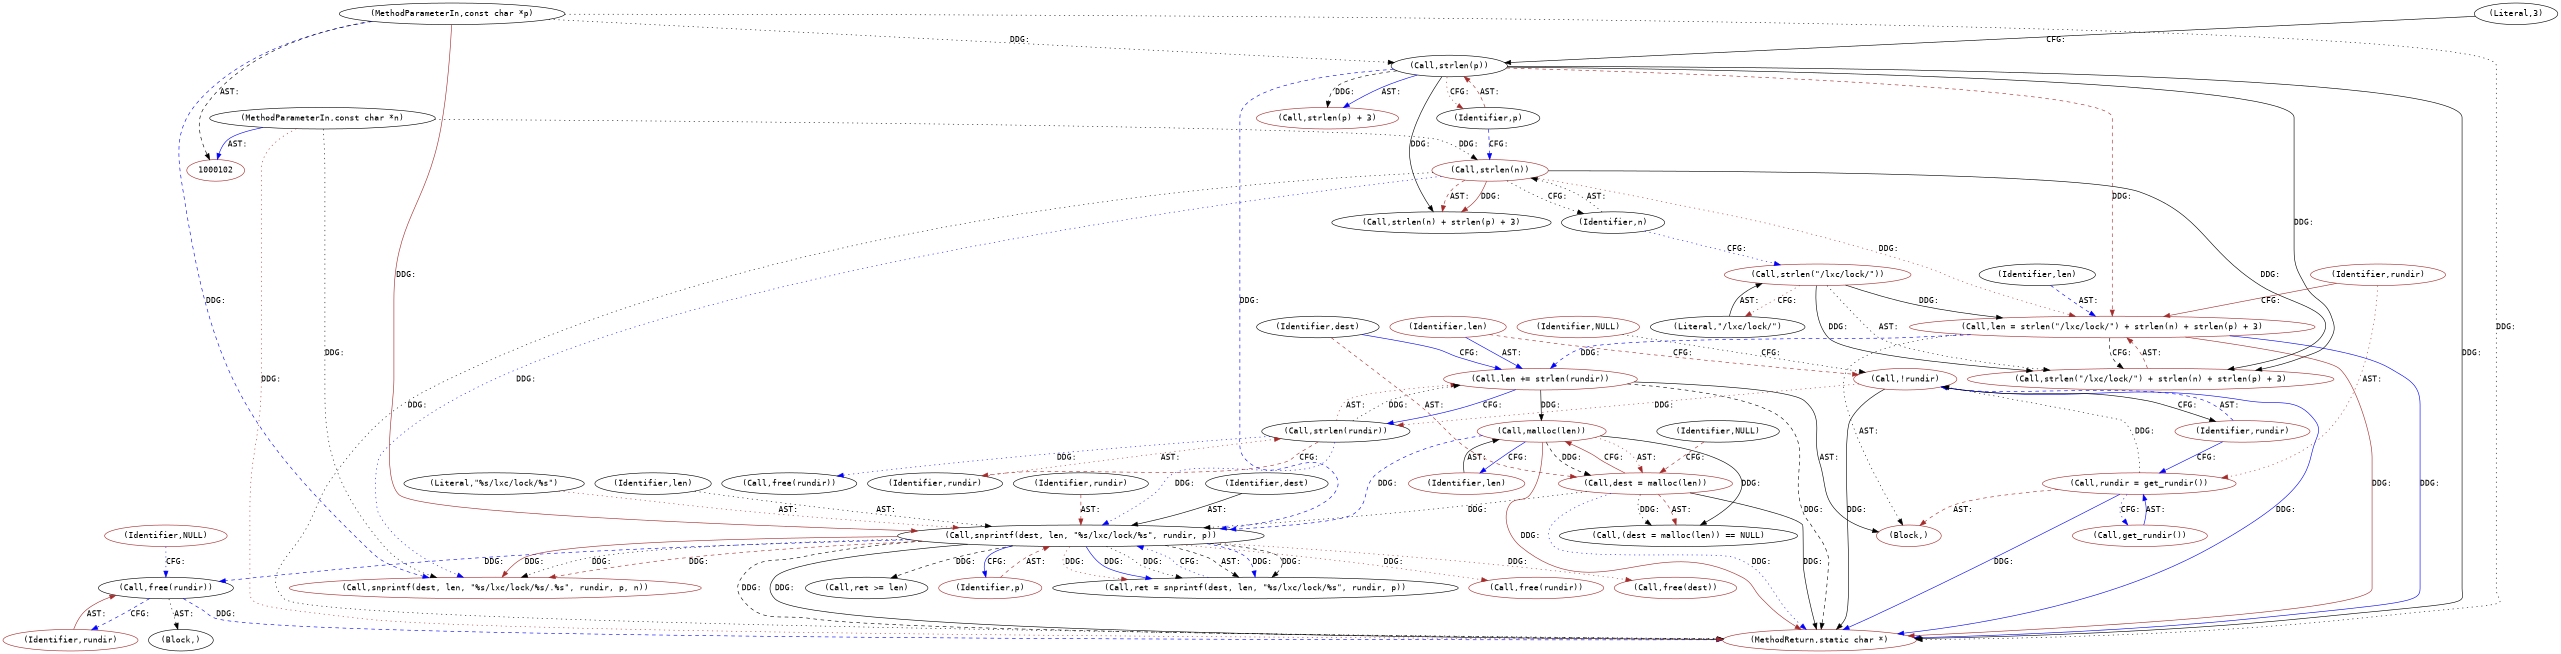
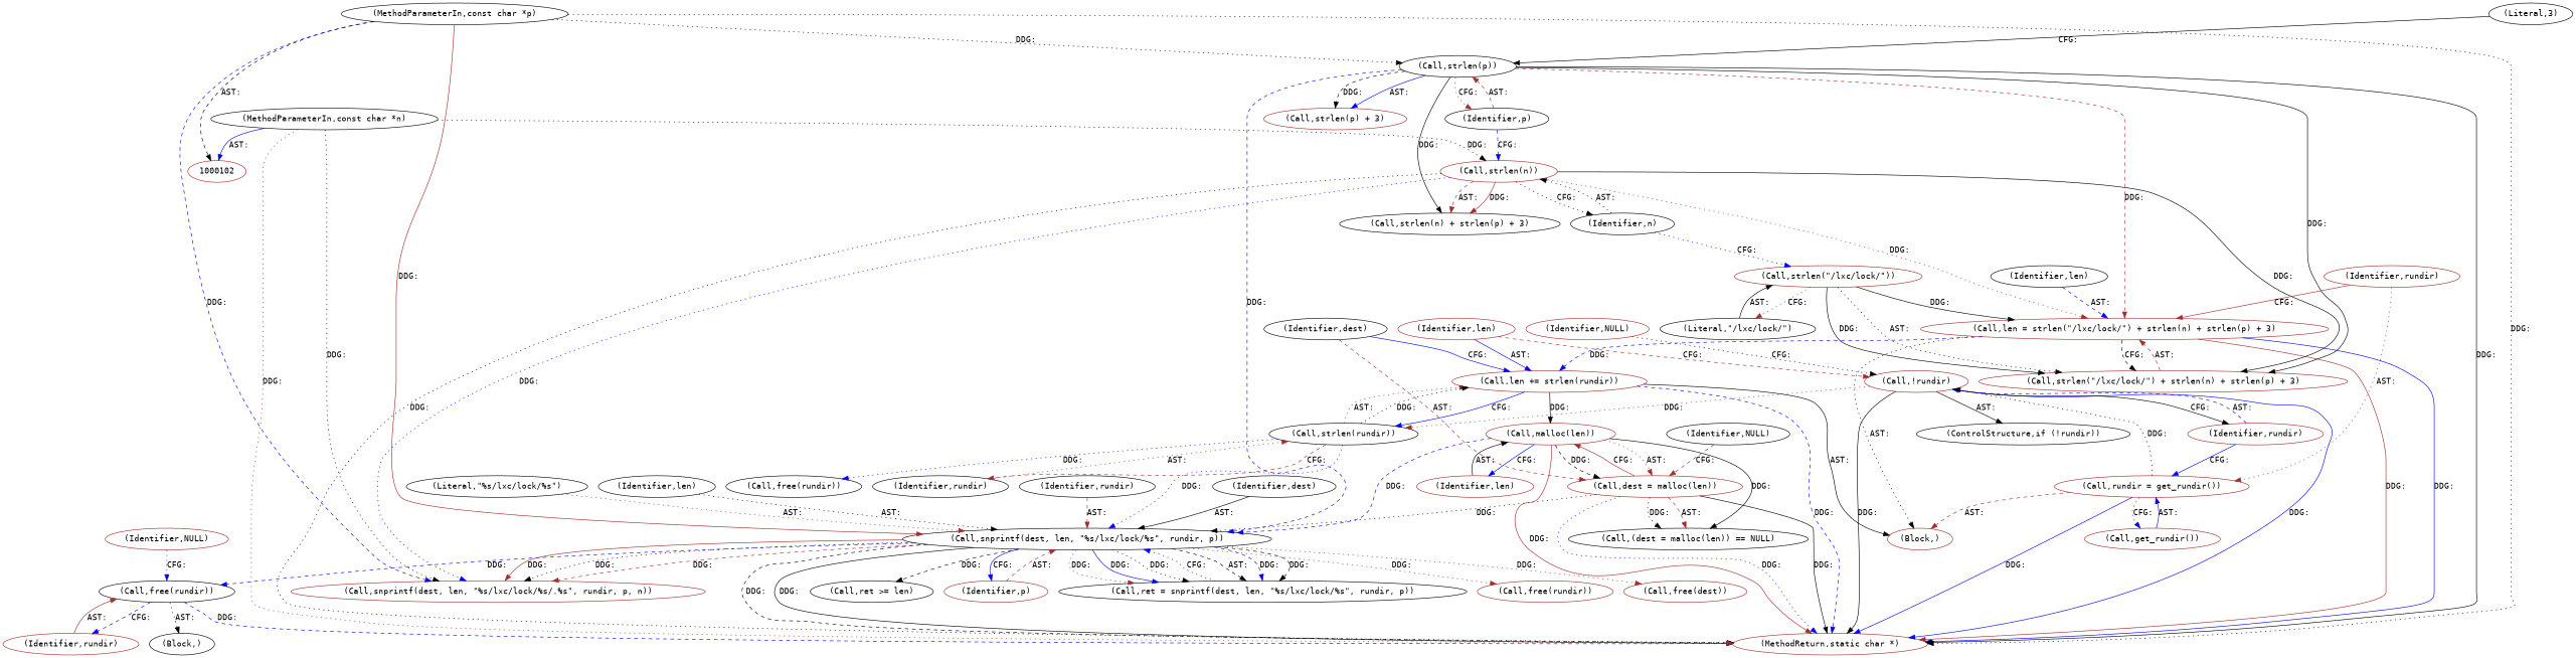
  digraph {
    fontname="DejaVu Sans Mono"
    node [color=black fontname="DejaVu Sans Mono"]
    edge [color=black fontname="DejaVu Sans Mono" style=dotted]
    n1 [label="(Call,free(rundir))"]
    n2 [color=brown label="(Identifier,rundir)"]
    n3 [label="(Block,)"]
    n4 [color=brown label="(MethodReturn,static char *)"]
    n5 [label="(Call,snprintf(dest, len, \"%s/lxc/lock/%s\", rundir, p))"]
    n6 [color=brown label="(Call,free(rundir))"]
    n7 [color=brown label="(Call,free(dest))"]
    n8 [label="(Call,ret >= len)"]
    n9 [color=brown label="(Call,snprintf(dest, len, \"%s/lxc/lock/%s/.%s\", rundir, p, n))"]
    n10 [color=brown label="(Identifier,p)"]
    n11 [label="(Call,ret = snprintf(dest, len, \"%s/lxc/lock/%s\", rundir, p))"]
    n12 [color=brown label="(Call,dest = malloc(len))"]
    n13 [color=brown label="(Call,malloc(len))"]
    n14 [label="(Call,(dest = malloc(len)) == NULL)"]
    n15 [color=brown label="(Identifier,len)"]
    n16 [color=brown label="(Call,len += strlen(rundir))"]
    n17 [label="(Call,strlen(rundir))"]
    n18 [color=brown label="(Block,)"]
    n19 [label="(Call,free(rundir))"]
    n20 [label="(Identifier,rundir)"]
    n21 [color=brown label="(Call,!rundir)"]
    n22 [color=brown label="(Identifier,rundir)"]
+   n23 [label="(ControlStructure,if (!rundir))"]
    n24 [color=brown label="(Call,rundir = get_rundir())"]
    n25 [color=brown label="(Call,get_rundir())"]
    n26 [color=brown label="(Call,len = strlen(\"/lxc/lock/\") + strlen(n) + strlen(p) + 3)"]
    n27 [color=brown label="(Call,strlen(\"/lxc/lock/\") + strlen(n) + strlen(p) + 3)"]
    n28 [color=brown label="(Call,strlen(\"/lxc/lock/\"))"]
    n29 [label="(Literal,\"/lxc/lock/\")"]
    n30 [color=brown label="(Call,strlen(n))"]
    n31 [label="(Identifier,n)"]
    n32 [label="(Call,strlen(n) + strlen(p) + 3)"]
    n33 [label="(MethodParameterIn,const char *n)"]
    1000102 [color=brown]
    n35 [label="(Call,strlen(p))"]
    n36 [color=brown label="(Call,strlen(p) + 3)"]
    n37 [label="(Identifier,p)"]
    n38 [label="(MethodParameterIn,const char *p)"]
    n39 [color=brown label="(Identifier,len)"]
    n40 [color=brown label="(Identifier,NULL)"]
    n41 [label="(Identifier,dest)"]
    n42 [label="(Identifier,NULL)"]
    n43 [label="(Literal,\"%s/lxc/lock/%s\")"]
    n44 [label="(Identifier,len)"]
    n45 [color=brown label="(Identifier,rundir)"]
    n46 [label="(Identifier,rundir)"]
    n47 [color=brown label="(Identifier,NULL)"]
    n48 [label="(Identifier,len)"]
    n49 [label="(Literal,3)"]
    n50 [label="(Identifier,dest)"]
    n1 -> n2 [color=blue label="CFG: " style=dashed]
    n1 -> n3 [label="AST: "]
    n1 -> n4 [color=blue label="DDG: " style=dashed]
    n2 -> n1 [color=brown label="AST: " style=solid]
    n5 -> n1 [color=blue label="DDG: " style=dashed]
    n5 -> n4 [label="DDG: " style=solid]
    n5 -> n4 [label="DDG: " style=dashed]
    n5 -> n6 [color=brown label="DDG: "]
    n5 -> n7 [color=brown label="DDG: "]
    n5 -> n8 [label="DDG: " style=dashed]
    n5 -> n9 [color=brown label="DDG: " style=dashed]
    n5 -> n9 [color=brown label="DDG: " style=solid]
    n5 -> n9 [label="DDG: "]
    n5 -> n10 [color=blue label="CFG: " style=solid]
    n5 -> n11 [label="AST: " style=dashed]
    n5 -> n11 [color=blue label="DDG: " style=dashed]
    n5 -> n11 [label="DDG: " style=dashed]
    n5 -> n11 [color=brown label="DDG: "]
    n5 -> n11 [color=blue label="DDG: " style=solid]
    n5 -> n11 [label="DDG: "]
    n10 -> n5 [color=brown label="AST: " style=dashed]
    n11 -> n5 [color=blue label="CFG: "]
    n12 -> n4 [color=blue label="DDG: "]
    n12 -> n4 [label="DDG: " style=solid]
    n12 -> n5 [label="DDG: "]
    n12 -> n13 [color=brown label="CFG: " style=solid]
    n12 -> n14 [color=brown label="AST: " style=dashed]
    n12 -> n14 [label="DDG: "]
    n13 -> n4 [color=brown label="DDG: " style=solid]
    n13 -> n5 [color=blue label="DDG: " style=dashed]
    n13 -> n12 [color=brown label="AST: "]
    n13 -> n12 [label="DDG: " style=dashed]
    n13 -> n14 [label="DDG: " style=solid]
    n13 -> n15 [color=blue label="CFG: " style=solid]
    n15 -> n13 [label="AST: " style=solid]
-   n16 -> n4 [label="DDG: " style=dashed]
+   n16 -> n4 [color=blue label="DDG: " style=dashed]
    n16 -> n13 [label="DDG: " style=solid]
    n16 -> n17 [color=blue label="CFG: " style=solid]
    n16 -> n18 [label="AST: " style=solid]
    n17 -> n5 [color=blue label="DDG: "]
    n17 -> n16 [color=brown label="AST: "]
    n17 -> n16 [label="DDG: "]
    n17 -> n19 [color=blue label="DDG: "]
    n17 -> n20 [color=brown label="CFG: " style=dashed]
    n20 -> n17 [color=brown label="AST: "]
    n21 -> n4 [label="DDG: " style=solid]
    n21 -> n4 [color=blue label="DDG: " style=solid]
    n21 -> n17 [color=brown label="DDG: "]
    n21 -> n22 [label="CFG: " style=solid]
+   n21 -> n23 [label="AST: " style=solid]
    n22 -> n21 [color=blue label="AST: " style=dashed]
    n22 -> n24 [color=blue label="CFG: " style=solid]
    n24 -> n4 [color=blue label="DDG: " style=solid]
    n24 -> n18 [color=brown label="AST: " style=dashed]
    n24 -> n21 [label="DDG: "]
    n24 -> n25 [color=blue label="CFG: "]
    n25 -> n24 [color=blue label="AST: " style=solid]
    n26 -> n4 [color=brown label="DDG: " style=solid]
    n26 -> n4 [color=blue label="DDG: " style=solid]
    n26 -> n16 [color=blue label="DDG: " style=dashed]
    n26 -> n18 [label="AST: "]
    n26 -> n27 [label="CFG: " style=dashed]
    n27 -> n26 [color=brown label="AST: " style=dashed]
    n28 -> n26 [label="DDG: " style=solid]
    n28 -> n27 [label="AST: "]
    n28 -> n27 [label="DDG: " style=solid]
    n28 -> n29 [color=brown label="CFG: "]
    n29 -> n28 [label="AST: " style=solid]
    n30 -> n4 [label="DDG: "]
    n30 -> n9 [color=blue label="DDG: "]
    n30 -> n26 [color=brown label="DDG: "]
    n30 -> n27 [label="DDG: " style=solid]
    n30 -> n31 [label="CFG: "]
    n30 -> n32 [color=brown label="AST: " style=dashed]
    n30 -> n32 [color=brown label="DDG: " style=solid]
    n31 -> n28 [color=blue label="CFG: "]
    n31 -> n30 [label="AST: "]
    n33 -> n4 [color=brown label="DDG: "]
    n33 -> n9 [label="DDG: "]
    n33 -> n30 [label="DDG: "]
    n33 -> 1000102 [color=blue label="AST: " style=solid]
    n35 -> n4 [label="DDG: " style=solid]
    n35 -> n5 [color=blue label="DDG: " style=dashed]
    n35 -> n26 [color=brown label="DDG: " style=dashed]
    n35 -> n27 [label="DDG: " style=solid]
    n35 -> n32 [label="DDG: " style=solid]
    n35 -> n36 [color=blue label="AST: " style=solid]
    n35 -> n36 [label="DDG: " style=dashed]
    n35 -> n37 [color=brown label="CFG: "]
    n37 -> n30 [color=blue label="CFG: " style=dashed]
    n37 -> n35 [color=brown label="AST: " style=dashed]
    n38 -> n4 [label="DDG: "]
    n38 -> n5 [color=brown label="DDG: " style=solid]
    n38 -> n9 [color=blue label="DDG: " style=dashed]
    n38 -> 1000102 [label="AST: " style=dashed]
    n38 -> n35 [label="DDG: "]
    n39 -> n16 [color=blue label="AST: " style=solid]
    n39 -> n21 [color=brown label="CFG: " style=dashed]
    n40 -> n21 [label="CFG: "]
    n41 -> n5 [label="AST: " style=solid]
    n42 -> n12 [color=brown label="CFG: " style=dashed]
    n43 -> n5 [color=brown label="AST: "]
    n44 -> n5 [label="AST: "]
    n45 -> n24 [color=brown label="AST: "]
    n45 -> n26 [color=brown label="CFG: " style=solid]
    n46 -> n5 [color=brown label="AST: " style=dashed]
    n47 -> n1 [color=blue label="CFG: "]
    n48 -> n26 [color=blue label="AST: " style=dashed]
    n49 -> n35 [label="CFG: " style=solid]
    n50 -> n12 [color=brown label="AST: " style=dashed]
    n50 -> n16 [color=blue label="CFG: " style=solid]
  }
